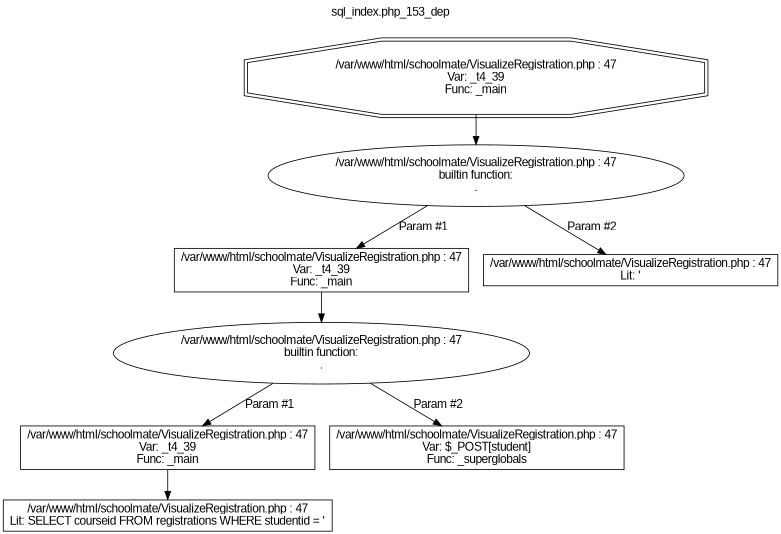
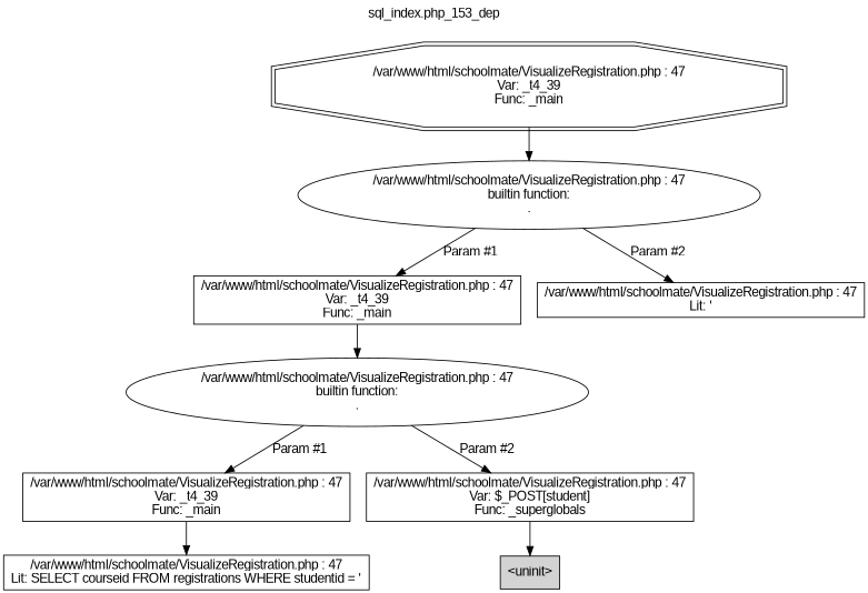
  digraph {
    label="sql_index.php_153_dep"
    labelloc=t
    fontname="Liberation Sans"
    node [shape=box fontname="Liberation Sans"]
    edge [fontname="Liberation Sans"]
    n1 [label="/var/www/html/schoolmate/VisualizeRegistration.php : 47\nVar: _t4_39\nFunc: _main\n" shape=doubleoctagon]
    n2 [label="/var/www/html/schoolmate/VisualizeRegistration.php : 47\nbuiltin function:\n.\n" shape=ellipse]
    n3 [label="/var/www/html/schoolmate/VisualizeRegistration.php : 47\nVar: _t4_39\nFunc: _main\n"]
    n4 [label="/var/www/html/schoolmate/VisualizeRegistration.php : 47\nLit: '\n"]
    n5 [label="/var/www/html/schoolmate/VisualizeRegistration.php : 47\nbuiltin function:\n.\n" shape=ellipse]
    n6 [label="/var/www/html/schoolmate/VisualizeRegistration.php : 47\nVar: _t4_39\nFunc: _main\n"]
    n7 [label="/var/www/html/schoolmate/VisualizeRegistration.php : 47\nVar: $_POST[student]\nFunc: _superglobals\n"]
    n8 [label="/var/www/html/schoolmate/VisualizeRegistration.php : 47\nLit: SELECT courseid FROM registrations WHERE studentid = '\n"]
+   n9 [label="<uninit>" style=filled]
    n1 -> n2
    n2 -> n3 [label="Param #1"]
    n2 -> n4 [label="Param #2"]
    n3 -> n5
    n5 -> n6 [label="Param #1"]
    n5 -> n7 [label="Param #2"]
    n6 -> n8
+   n7 -> n9
  }
